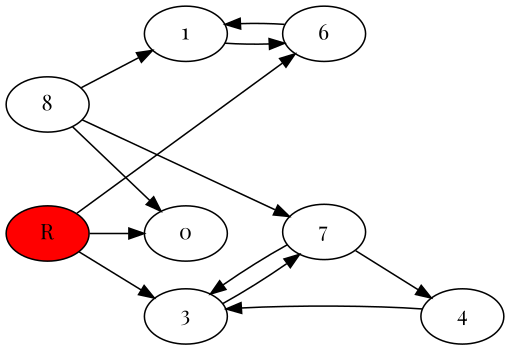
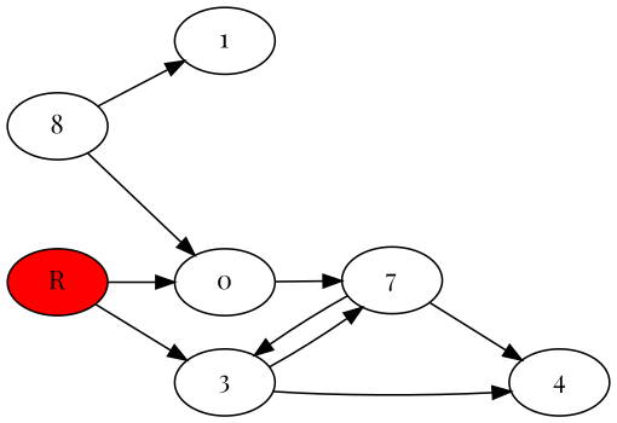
  digraph {
    fontname="Playfair Display"
    rankdir=LR
    node [fontname="Playfair Display"]
    edge [fontname="Playfair Display"]
    1
-   6
    7
    3
    4
    n6 [label=0]
    8
    R [fillcolor="#ff0000" style=filled]
-   1 -> 6
-   6 -> 1
    7 -> 3
    7 -> 4
    3 -> 7
-   4 -> 3
+   3 -> 4
    8 -> 1
-   8 -> 7
+   n6 -> 7
    8 -> n6
-   R -> 6
    R -> 3
    R -> n6
  }
